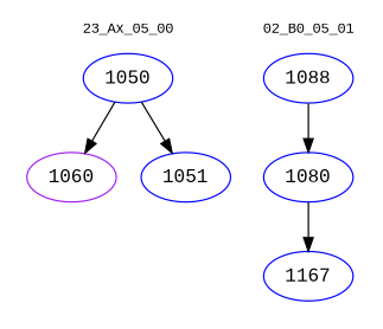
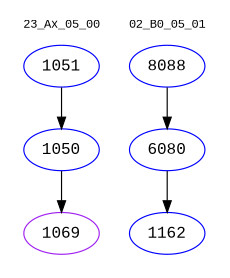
  digraph {
    fontname="Liberation Mono"
    node [color=blue fontname="Liberation Mono"]
    edge [color=black fontname="Liberation Mono"]
-   n1 [color=purple label=1060]
+   n1 [color=purple label=1069]
    n2 [label=1050]
    n3 [label=1051]
-   n4 [label=1088]
-   n5 [label=1080]
-   n6 [label=1167]
+   n4 [label=8088]
+   n5 [label=6080]
+   n6 [label=1162]
    subgraph cluster_1 {
      color=white
      fontsize=10
      label="23_Ax_05_00"
      n1
      n2
      n3
    }
    subgraph cluster_2 {
      color=white
      fontsize=10
      label="02_B0_05_01"
      n4
      n5
      n6
    }
    n2 -> n1
-   n2 -> n3
+   n3 -> n2
    n4 -> n5
    n5 -> n6
  }
